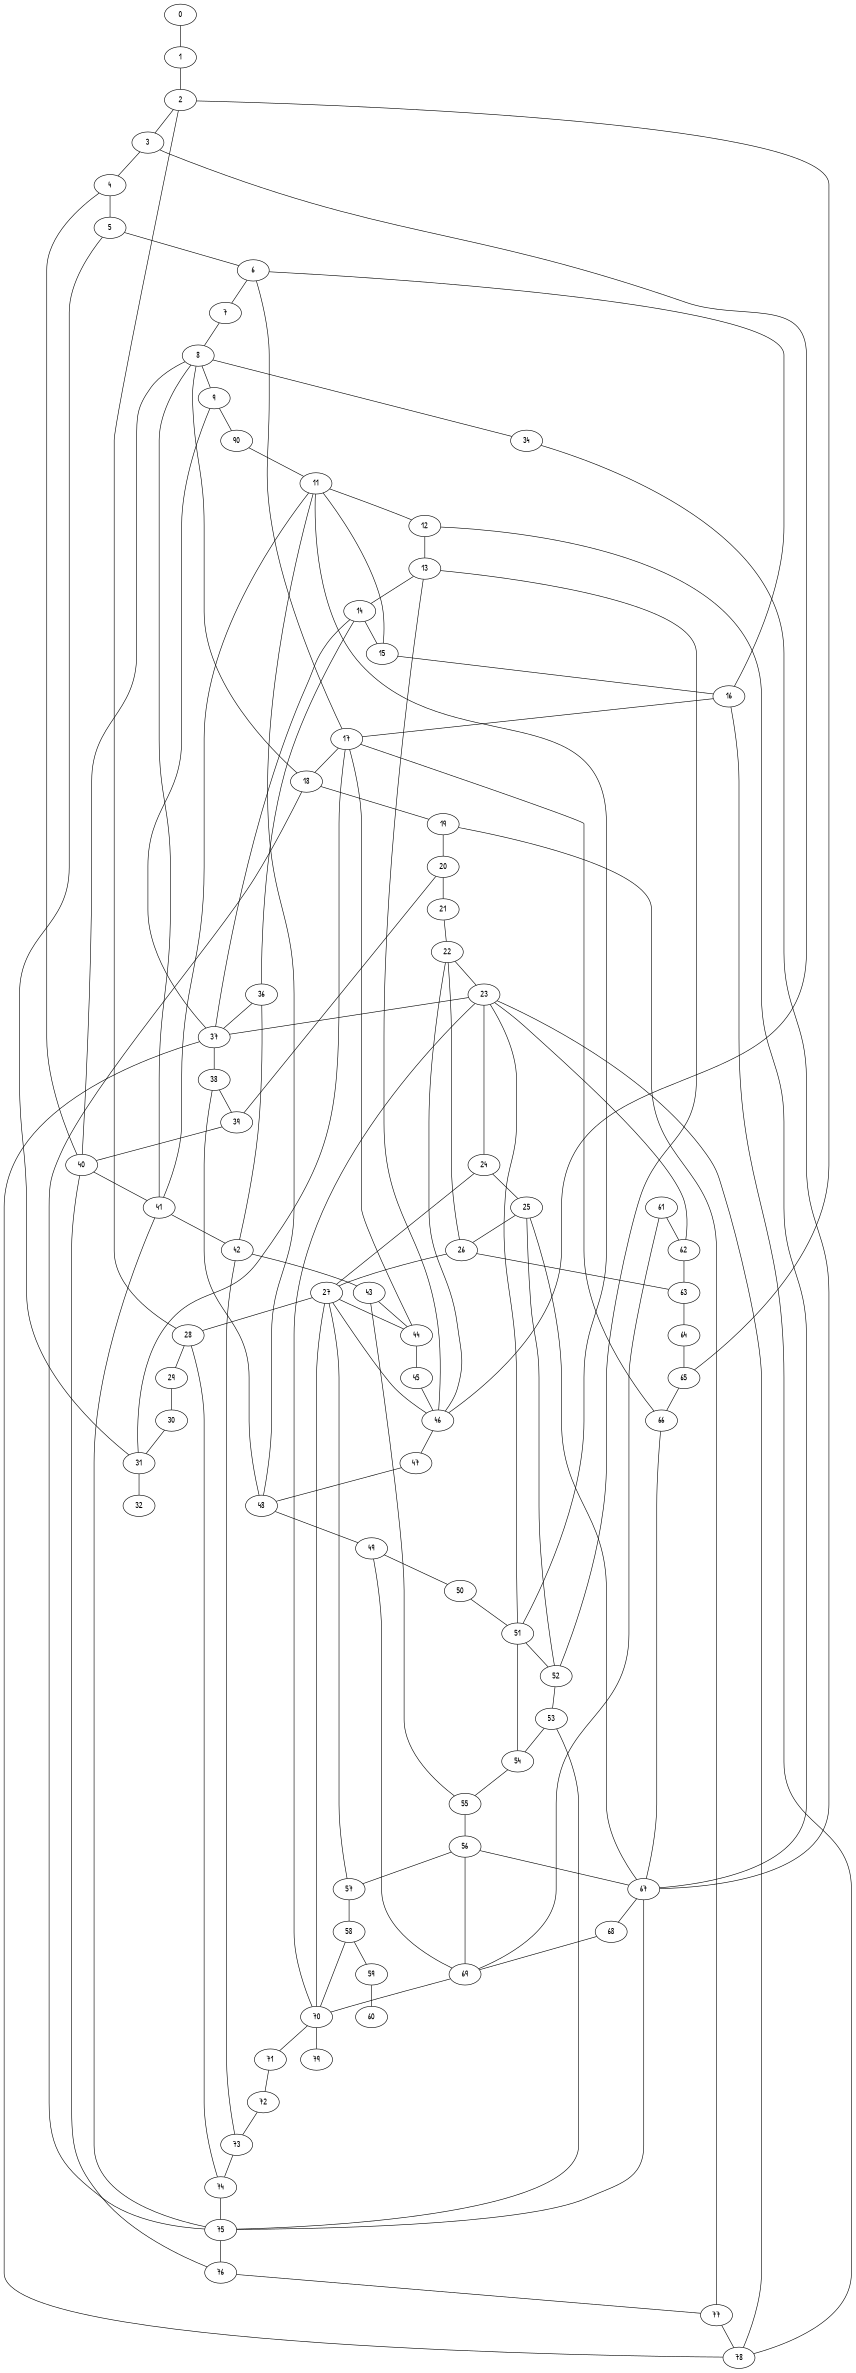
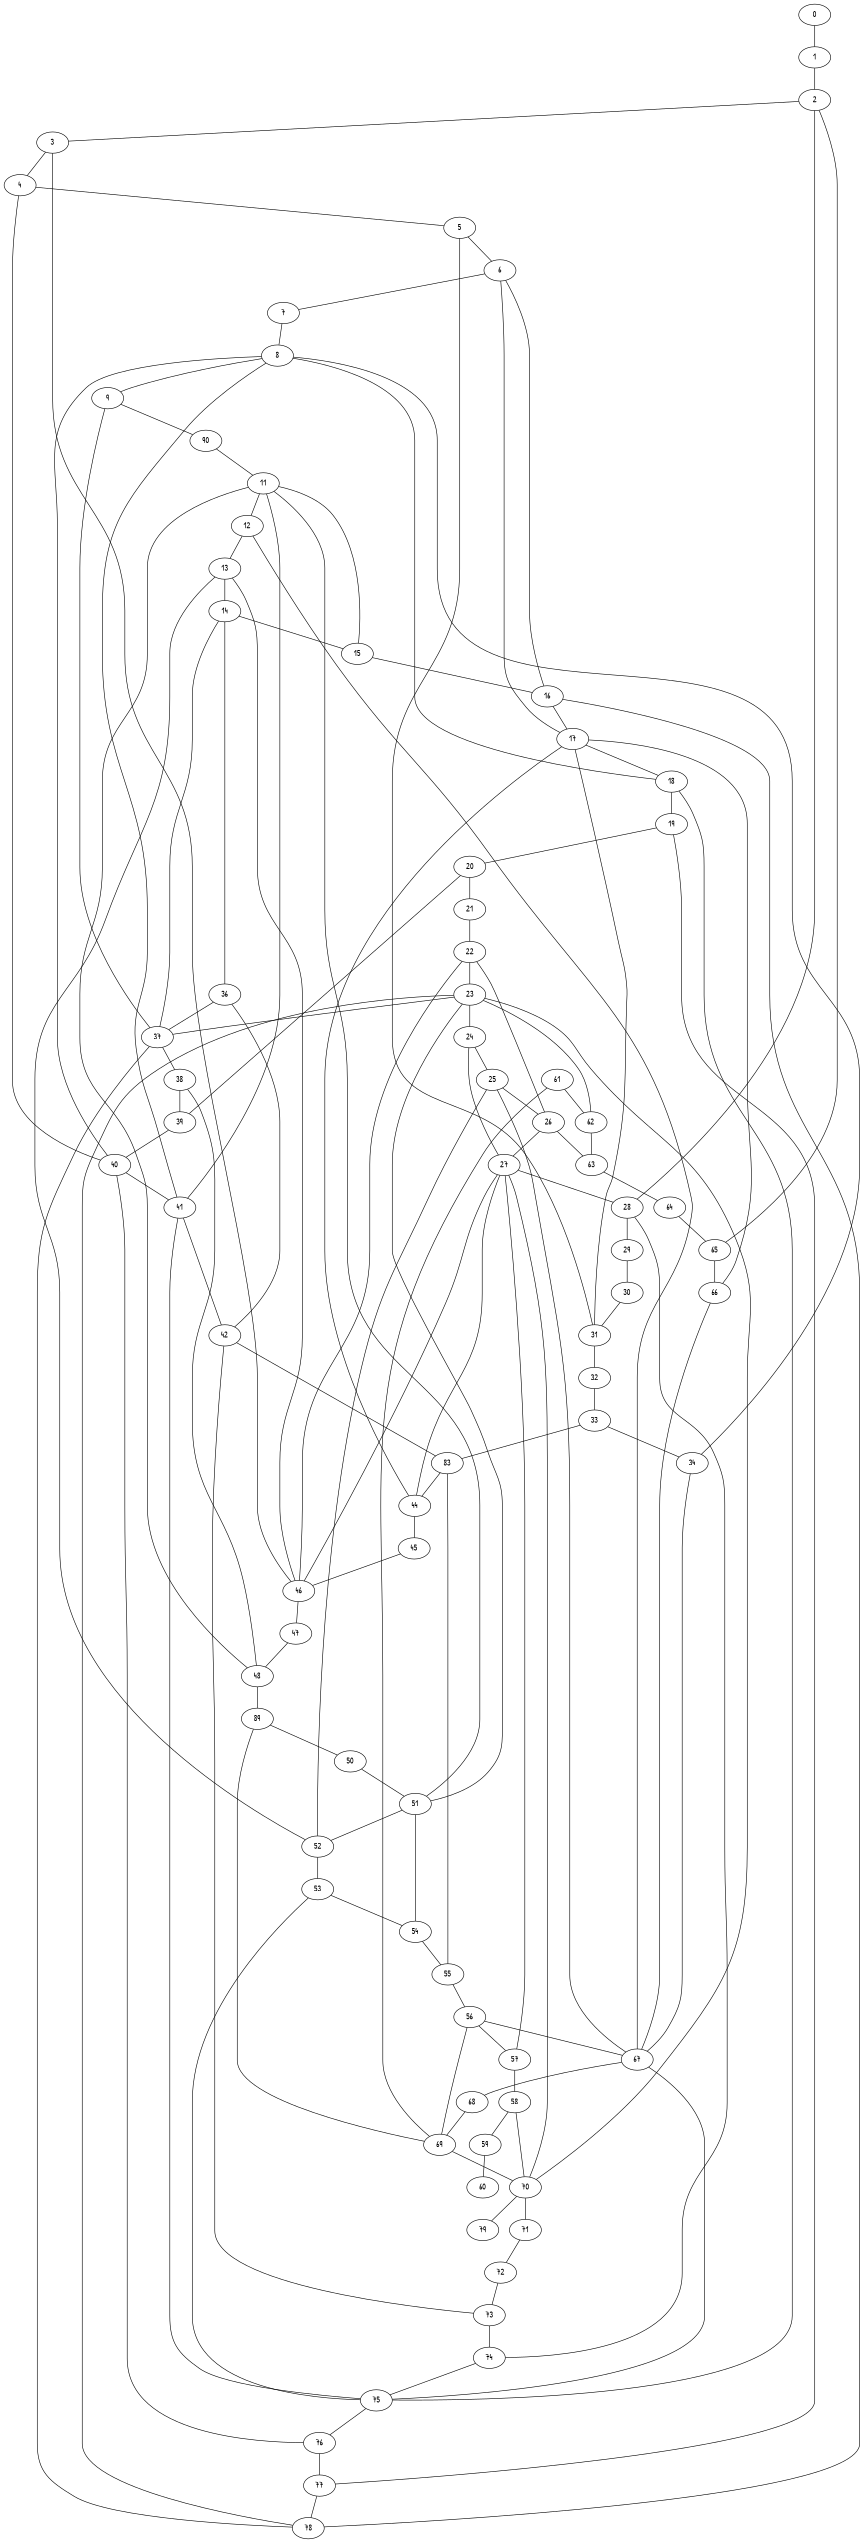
  graph {
    fontname="Patrick Hand"
    node [fontname="Patrick Hand"]
    edge [fontname="Patrick Hand"]
    0
    1
    2
    3
    65
    28
    4
    46
    66
    29
    74
    5
    40
    47
    67
    30
    75
    6
    31
    41
    76
    48
    7
    17
    16
    32
    42
    77
    8
    18
    44
    78
+   33
    9
    34
    19
    45
    n38 [label=90]
    37
    11
    38
-   43
+   43 [label=83]
    73
    68
    20
    12
    51
    15
    39
    13
-   49
+   49 [label=89]
    52
    54
    14
    50
    69
    53
    55
    36
    64
    21
    22
    23
    26
    24
    62
    70
    27
    63
    25
    79
    71
    57
    72
    58
    59
    56
    60
    61
    0 -- 1
    1 -- 2
    2 -- 3
    2 -- 65
    2 -- 28
    3 -- 4
    3 -- 46
    65 -- 66
    28 -- 29
    28 -- 74
    4 -- 5
    4 -- 40
    46 -- 47
    66 -- 67
    29 -- 30
    74 -- 75
    5 -- 6
    5 -- 31
    40 -- 41
    40 -- 76
    47 -- 48
    67 -- 75
    67 -- 68
    30 -- 31
    75 -- 76
    6 -- 7
    6 -- 17
    6 -- 16
    31 -- 32
    41 -- 75
    41 -- 42
    76 -- 77
    48 -- 49
    7 -- 8
    17 -- 66
    17 -- 31
    17 -- 18
    17 -- 44
    16 -- 17
    16 -- 78
+   32 -- 33
    42 -- 43
    42 -- 73
    77 -- 78
    8 -- 40
    8 -- 41
    8 -- 18
    8 -- 9
    8 -- 34
    18 -- 75
    18 -- 19
    44 -- 45
+   33 -- 34
+   33 -- 43
    9 -- n38
    9 -- 37
    34 -- 67
    19 -- 77
    19 -- 20
    45 -- 46
    n38 -- 11
    37 -- 78
    37 -- 38
    11 -- 41
    11 -- 48
    11 -- 12
    11 -- 51
    11 -- 15
    38 -- 48
    38 -- 39
    43 -- 44
    43 -- 55
    73 -- 74
    68 -- 69
    20 -- 39
    20 -- 21
    12 -- 67
    12 -- 13
    51 -- 52
    51 -- 54
    15 -- 16
    39 -- 40
    13 -- 46
    13 -- 52
    13 -- 14
    49 -- 50
    49 -- 69
    52 -- 53
    54 -- 55
    14 -- 37
    14 -- 15
    14 -- 36
    50 -- 51
    69 -- 70
    53 -- 75
    53 -- 54
    55 -- 56
    36 -- 42
    36 -- 37
    64 -- 65
    21 -- 22
    22 -- 46
    22 -- 23
    22 -- 26
    23 -- 78
    23 -- 37
    23 -- 51
    23 -- 24
    23 -- 62
    23 -- 70
    26 -- 27
    26 -- 63
    24 -- 27
    24 -- 25
    62 -- 63
    70 -- 79
    70 -- 71
    27 -- 28
    27 -- 46
    27 -- 44
    27 -- 70
    27 -- 57
    63 -- 64
    25 -- 67
    25 -- 52
    25 -- 26
    71 -- 72
    57 -- 58
    72 -- 73
    58 -- 70
    58 -- 59
    59 -- 60
    56 -- 67
    56 -- 69
    56 -- 57
    61 -- 69
    61 -- 62
  }
